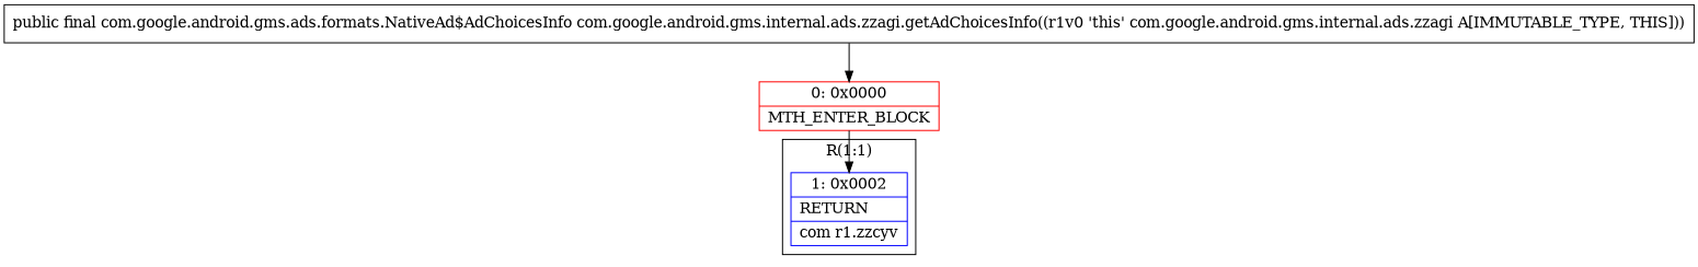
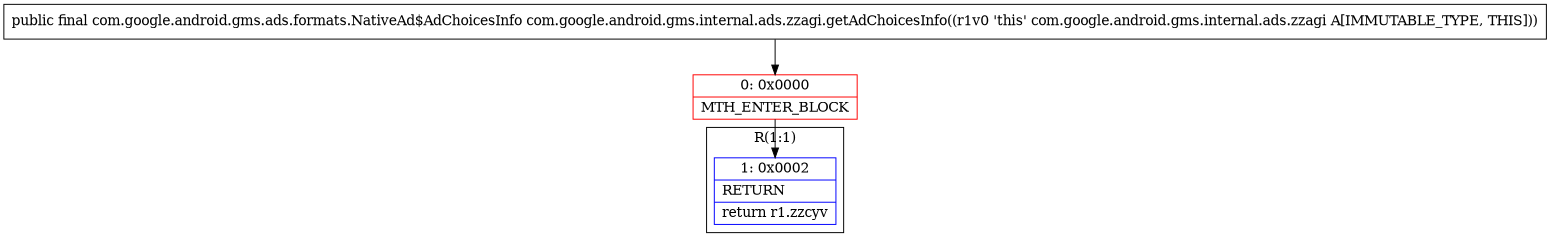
  digraph {
    node [shape=record]
-   n1 [color=blue label="{1\:\ 0x0002|RETURN\l|com r1.zzcyv\l}"]
+   n1 [color=blue label="{1\:\ 0x0002|RETURN\l|return r1.zzcyv\l}"]
    n2 [color=red label="{0\:\ 0x0000|MTH_ENTER_BLOCK\l}"]
    n3 [label="{public final com.google.android.gms.ads.formats.NativeAd$AdChoicesInfo com.google.android.gms.internal.ads.zzagi.getAdChoicesInfo((r1v0 'this' com.google.android.gms.internal.ads.zzagi A[IMMUTABLE_TYPE, THIS])) }"]
    subgraph cluster_1 {
      label="R(1:1)"
      n1
    }
    n2 -> n1
    n3 -> n2
  }
